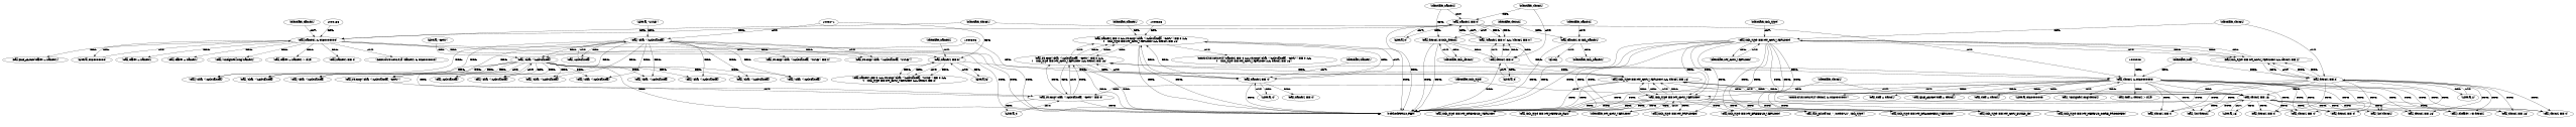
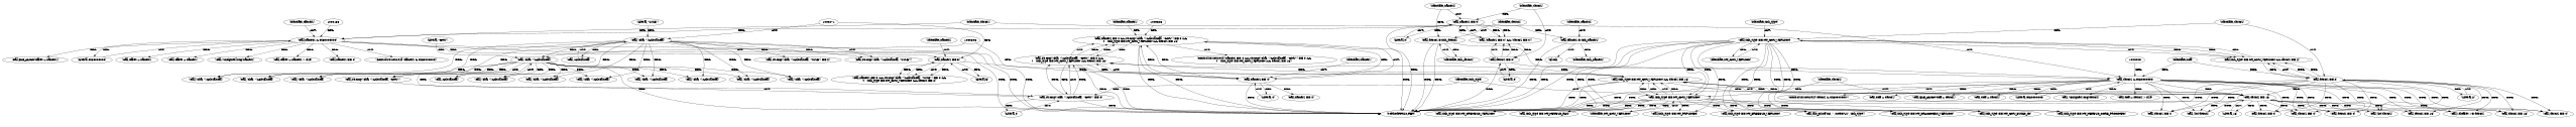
  digraph {
    n1 [label="(Call,namesz == 4 && strcmp((char *)&nbuf[noff], \"GNU\") == 0 &&\n\t    xnh_type == NT_GNU_VERSION && descsz == 16)"]
    n2 [label="(Call,namesz == 4)"]
    n3 [label="(Call,strcmp((char *)&nbuf[noff], \"GNU\") == 0 &&\n\t    xnh_type == NT_GNU_VERSION && descsz == 16)"]
    n4 [label="(MethodReturn,RET)"]
    n5 [label="(ControlStructure,if (namesz == 4 && strcmp((char *)&nbuf[noff], \"GNU\") == 0 &&\n\t    xnh_type == NT_GNU_VERSION && descsz == 16))"]
    n6 [label="(Call,namesz == 4)"]
    n7 [label="(Literal,4)"]
    n8 [label="(Call,strcmp((char *)&nbuf[noff], \"GNU\") == 0)"]
    n9 [label="(Call,xnh_type == NT_GNU_VERSION && descsz == 16)"]
    n10 [label="(Call,namesz == 5)"]
    n11 [label="(Call,namesz == 5 && strcmp((char *)&nbuf[noff], \"SuSE\") == 0 &&\n\t    xnh_type == NT_GNU_VERSION && descsz == 2)"]
    n12 [label="(Literal,5)"]
    n13 [label="(Call,namesz & 0x80000000)"]
    n14 [label="(Call,(unsigned long)namesz)"]
    n15 [label="(Call,offset + namesz > size)"]
    n16 [label="(Literal,0x80000000)"]
    n17 [label="(Call,namesz == 4)"]
    n18 [label="(ControlStructure,if (namesz & 0x80000000))"]
    n19 [label="(Call,ELF_ALIGN(offset + namesz))"]
    n20 [label="(Call,offset + namesz)"]
    n21 [label="(Call,offset + namesz)"]
    n22 [label="(Call,namesz == 0)"]
    n23 [label="(Literal,0)"]
    n24 [label="(Call,(namesz == 0) && (descsz == 0))"]
    n25 [label="(Call,descsz == 0)"]
    n26 [label="(Call,namesz = xnh_namesz)"]
    n27 [label="(Block,)"]
    n28 [label="(Identifier,xnh_namesz)"]
    n29 [label="(Literal,0)"]
    n30 [label="(Call,xnh_type == NT_GNU_VERSION)"]
    n31 [label="(Call,descsz == 16)"]
    n32 [label="(Call,(char *)&nbuf[noff])"]
    n33 [label="(Call,(char *)&nbuf[noff])"]
    n34 [label="(Call,(char *)&nbuf[noff])"]
    n35 [label="(Call,(char *)&nbuf[noff])"]
    n36 [label="(Call,strcmp((char *)&nbuf[noff], \"GNU\"))"]
    n37 [label="(Call,(char *)&nbuf[noff])"]
    n38 [label="(Call,(char *)&nbuf[noff])"]
    n39 [label="(Call,(char *)&nbuf[noff])"]
    n40 [label="(Call,(char *)&nbuf[noff])"]
    n41 [label="(Call,&nbuf[noff])"]
    n42 [label="(Call,(char *)&nbuf[noff])"]
    n43 [label="(Call,(char *)&nbuf[noff])"]
    n44 [label="(Call,(char *)&nbuf[noff])"]
    n45 [label="(Call,(char *)&nbuf[noff])"]
    n46 [label="(Call,&nbuf[noff])"]
    n47 [label="(Call,strcmp((char *)&nbuf[noff], \"SuSE\") == 0)"]
    n48 [label="(Call,strcmp((char *)&nbuf[noff], \"SuSE\"))"]
    n49 [label="(Call,file_printf(ms, \", note=%u\", xnh_type))"]
    n50 [label="(Call,xnh_type == NT_DRAGONFLY_VERSION)"]
    n51 [label="(Call,xnh_type == NT_NETBSD_CORE_PROCINFO)"]
    n52 [label="(Call,xnh_type == NT_FREEBSD_VERSION)"]
    n53 [label="(Call,xnh_type == NT_GNU_BUILD_ID)"]
    n54 [label="(Call,xnh_type == NT_NETBSD_PAX)"]
    n55 [label="(Call,xnh_type == NT_OPENBSD_VERSION)"]
    n56 [label="(Call,xnh_type == NT_PRPSINFO)"]
    n57 [label="(Identifier,NT_GNU_VERSION)"]
    n58 [label="(Call,(int)descsz)"]
    n59 [label="(Call,descsz == 4)"]
    n60 [label="(Call,descsz == 16)"]
    n61 [label="(Call,descsz == 16)"]
    n62 [label="(Call,descsz == 4)"]
    n63 [label="(Call,(int)descsz)"]
    n64 [label="(Call,descsz == 4)"]
    n65 [label="(Call,descsz == 4)"]
    n66 [label="(Call,descsz == 4)"]
    n67 [label="(Call,reloffset >= descsz)"]
    n68 [label="(Literal,16)"]
    n69 [label="(Call,xnh_type == NT_GNU_VERSION)"]
    n70 [label="(Identifier,NT_GNU_VERSION)"]
    n71 [label="(Call,xnh_type == NT_GNU_VERSION && descsz == 2)"]
    n72 [label="(Call,descsz == 2)"]
    n73 [label="(Literal,2)"]
    n74 [label="(Call,descsz & 0x80000000)"]
    n75 [label="(Call,ELF_ALIGN(doff + descsz))"]
    n76 [label="(Call,doff + descsz)"]
    n77 [label="(Call,(unsigned long)descsz)"]
    n78 [label="(Call,doff + descsz > size)"]
    n79 [label="(Literal,0x80000000)"]
    n80 [label="(ControlStructure,if (descsz & 0x80000000))"]
    n81 [label="(Call,doff + descsz)"]
    n82 [label="(Call,descsz = xnh_descsz)"]
    n83 [label="(Identifier,xnh_descsz)"]
    n84 [label="(Literal,0)"]
    n85 [label="(Identifier,namesz)"]
    n86 [label="(Identifier,noff)"]
    n87 [label="(Identifier,xnh_type)"]
    n88 [label="(Identifier,descsz)"]
    n89 [label="(Identifier,descsz)"]
    n90 [label="(Identifier,namesz)"]
    n91 [label="(Identifier,descsz)"]
    n92 [label="(Identifier,descsz)"]
    n93 [label="(Identifier,descsz)"]
    n94 [label="(Identifier,namesz)"]
    n95 [label="(Literal,\"GNU\")"]
    n96 [label="(Identifier,xnh_type)"]
    n97 [label="(Identifier,namesz)"]
    n98 [label="(Identifier,namesz)"]
    n99 [label="(Identifier,namesz)"]
    n100 [label="(Literal,\"SuSE\")"]
    1000323
    1000306
    1000271
    1000188
    1000203
    n1 -> n2 [label="CFG: "]
    n1 -> n3 [label="CFG: "]
    n1 -> n4 [label="DDG: "]
    n1 -> n4 [label="DDG: "]
    n1 -> n4 [label="DDG: "]
    n1 -> n5 [label="AST: "]
    n2 -> n1 [label="AST: "]
    n2 -> n1 [label="DDG: "]
    n2 -> n1 [label="DDG: "]
    n2 -> n4 [label="DDG: "]
    n2 -> n6 [label="DDG: "]
    n2 -> n7 [label="CFG: "]
    n3 -> n1 [label="AST: "]
    n3 -> n1 [label="DDG: "]
    n3 -> n1 [label="DDG: "]
    n3 -> n4 [label="DDG: "]
    n3 -> n4 [label="DDG: "]
    n3 -> n8 [label="CFG: "]
    n3 -> n9 [label="CFG: "]
    n7 -> n2 [label="AST: "]
    n8 -> n3 [label="AST: "]
    n8 -> n3 [label="DDG: "]
    n8 -> n3 [label="DDG: "]
    n8 -> n4 [label="DDG: "]
    n8 -> n29 [label="CFG: "]
    n9 -> n3 [label="AST: "]
    n9 -> n3 [label="DDG: "]
    n9 -> n3 [label="DDG: "]
    n9 -> n4 [label="DDG: "]
    n9 -> n4 [label="DDG: "]
    n9 -> n30 [label="CFG: "]
    n9 -> n31 [label="CFG: "]
    n10 -> n2 [label="DDG: "]
    n10 -> n11 [label="AST: "]
    n10 -> n11 [label="DDG: "]
    n10 -> n11 [label="DDG: "]
    n10 -> n12 [label="CFG: "]
    n11 -> n10 [label="CFG: "]
    n12 -> n10 [label="AST: "]
    n13 -> n4 [label="DDG: "]
    n13 -> n4 [label="DDG: "]
    n13 -> n10 [label="DDG: "]
    n13 -> n14 [label="DDG: "]
    n13 -> n15 [label="DDG: "]
    n13 -> n16 [label="CFG: "]
    n13 -> n17 [label="DDG: "]
    n13 -> n18 [label="AST: "]
    n13 -> n19 [label="DDG: "]
    n13 -> n20 [label="DDG: "]
    n13 -> n21 [label="DDG: "]
    n16 -> n13 [label="AST: "]
    n22 -> n4 [label="DDG: "]
    n22 -> n13 [label="DDG: "]
    n22 -> n23 [label="CFG: "]
    n22 -> n24 [label="AST: "]
    n22 -> n24 [label="DDG: "]
    n22 -> n24 [label="DDG: "]
    n23 -> n22 [label="AST: "]
    n24 -> n22 [label="CFG: "]
-   n24 -> n25 [label="CFG: "]
+   n24 -> n25 [label="DDG: "]
    n25 -> n4 [label="DDG: "]
    n25 -> n24 [label="AST: "]
    n25 -> n24 [label="DDG: "]
    n25 -> n24 [label="DDG: "]
    n25 -> n74 [label="DDG: "]
    n25 -> n84 [label="CFG: "]
    n26 -> n4 [label="DDG: "]
    n26 -> n27 [label="AST: "]
    n26 -> n28 [label="CFG: "]
    n29 -> n8 [label="AST: "]
    n30 -> n4 [label="DDG: "]
    n30 -> n4 [label="DDG: "]
    n30 -> n9 [label="AST: "]
    n30 -> n9 [label="DDG: "]
    n30 -> n9 [label="DDG: "]
    n30 -> n49 [label="DDG: "]
    n30 -> n50 [label="DDG: "]
    n30 -> n51 [label="DDG: "]
    n30 -> n52 [label="DDG: "]
    n30 -> n53 [label="DDG: "]
    n30 -> n54 [label="DDG: "]
    n30 -> n55 [label="DDG: "]
    n30 -> n56 [label="DDG: "]
    n30 -> n57 [label="CFG: "]
    n31 -> n4 [label="DDG: "]
    n31 -> n9 [label="AST: "]
    n31 -> n9 [label="DDG: "]
    n31 -> n9 [label="DDG: "]
    n31 -> n58 [label="DDG: "]
    n31 -> n59 [label="DDG: "]
    n31 -> n60 [label="DDG: "]
    n31 -> n61 [label="DDG: "]
    n31 -> n62 [label="DDG: "]
    n31 -> n63 [label="DDG: "]
    n31 -> n64 [label="DDG: "]
    n31 -> n65 [label="DDG: "]
    n31 -> n66 [label="DDG: "]
    n31 -> n67 [label="DDG: "]
    n31 -> n68 [label="CFG: "]
    n32 -> n4 [label="DDG: "]
    n32 -> n8 [label="DDG: "]
    n32 -> n33 [label="DDG: "]
    n32 -> n34 [label="DDG: "]
    n32 -> n35 [label="DDG: "]
    n32 -> n36 [label="AST: "]
    n32 -> n36 [label="DDG: "]
    n32 -> n37 [label="DDG: "]
    n32 -> n38 [label="DDG: "]
    n32 -> n39 [label="DDG: "]
    n32 -> n40 [label="DDG: "]
    n32 -> n41 [label="CFG: "]
    n32 -> n42 [label="DDG: "]
    n32 -> n43 [label="DDG: "]
    n32 -> n44 [label="DDG: "]
    n36 -> n8 [label="AST: "]
    n41 -> n32 [label="AST: "]
    n45 -> n4 [label="DDG: "]
    n45 -> n32 [label="DDG: "]
    n45 -> n33 [label="DDG: "]
    n45 -> n34 [label="DDG: "]
    n45 -> n35 [label="DDG: "]
    n45 -> n37 [label="DDG: "]
    n45 -> n38 [label="DDG: "]
    n45 -> n39 [label="DDG: "]
    n45 -> n40 [label="DDG: "]
    n45 -> n42 [label="DDG: "]
    n45 -> n43 [label="DDG: "]
    n45 -> n44 [label="DDG: "]
    n45 -> n46 [label="CFG: "]
    n45 -> n47 [label="DDG: "]
    n45 -> n48 [label="AST: "]
    n45 -> n48 [label="DDG: "]
    n46 -> n45 [label="AST: "]
    n57 -> n30 [label="AST: "]
    n68 -> n31 [label="AST: "]
    n69 -> n4 [label="DDG: "]
    n69 -> n4 [label="DDG: "]
    n69 -> n30 [label="DDG: "]
    n69 -> n30 [label="DDG: "]
    n69 -> n49 [label="DDG: "]
    n69 -> n50 [label="DDG: "]
    n69 -> n51 [label="DDG: "]
    n69 -> n52 [label="DDG: "]
    n69 -> n53 [label="DDG: "]
    n69 -> n54 [label="DDG: "]
    n69 -> n55 [label="DDG: "]
    n69 -> n56 [label="DDG: "]
    n69 -> n70 [label="CFG: "]
    n69 -> n71 [label="AST: "]
    n69 -> n71 [label="DDG: "]
    n69 -> n71 [label="DDG: "]
    n70 -> n69 [label="AST: "]
    n71 -> n69 [label="CFG: "]
    n71 -> n72 [label="CFG: "]
    n72 -> n4 [label="DDG: "]
    n72 -> n31 [label="DDG: "]
    n72 -> n58 [label="DDG: "]
    n72 -> n59 [label="DDG: "]
    n72 -> n60 [label="DDG: "]
    n72 -> n61 [label="DDG: "]
    n72 -> n62 [label="DDG: "]
    n72 -> n63 [label="DDG: "]
    n72 -> n64 [label="DDG: "]
    n72 -> n65 [label="DDG: "]
    n72 -> n66 [label="DDG: "]
    n72 -> n67 [label="DDG: "]
    n72 -> n71 [label="AST: "]
    n72 -> n71 [label="DDG: "]
    n72 -> n71 [label="DDG: "]
    n72 -> n73 [label="CFG: "]
    n73 -> n72 [label="AST: "]
    n74 -> n4 [label="DDG: "]
    n74 -> n4 [label="DDG: "]
    n74 -> n31 [label="DDG: "]
    n74 -> n58 [label="DDG: "]
    n74 -> n59 [label="DDG: "]
    n74 -> n60 [label="DDG: "]
    n74 -> n61 [label="DDG: "]
    n74 -> n62 [label="DDG: "]
    n74 -> n63 [label="DDG: "]
    n74 -> n64 [label="DDG: "]
    n74 -> n65 [label="DDG: "]
    n74 -> n66 [label="DDG: "]
    n74 -> n67 [label="DDG: "]
    n74 -> n75 [label="DDG: "]
    n74 -> n76 [label="DDG: "]
    n74 -> n77 [label="DDG: "]
    n74 -> n78 [label="DDG: "]
    n74 -> n79 [label="CFG: "]
    n74 -> n80 [label="AST: "]
    n74 -> n81 [label="DDG: "]
    n79 -> n74 [label="AST: "]
    n82 -> n4 [label="DDG: "]
    n82 -> n4 [label="DDG: "]
-   n82 -> n25 [label="DDG: "]
    n82 -> n74 [label="DDG: "]
    n82 -> n83 [label="CFG: "]
    n83 -> n82 [label="AST: "]
    n84 -> n25 [label="AST: "]
    n85 -> n26 [label="AST: "]
    n86 -> n72 [label="DDG: "]
    n86 -> n74 [label="CFG: "]
    n87 -> n69 [label="AST: "]
    n88 -> n13 [label="CFG: "]
    n88 -> n74 [label="AST: "]
    n89 -> n22 [label="CFG: "]
    n89 -> n25 [label="AST: "]
    n90 -> n2 [label="AST: "]
    n91 -> n69 [label="CFG: "]
    n91 -> n72 [label="AST: "]
    n92 -> n30 [label="CFG: "]
    n92 -> n31 [label="AST: "]
    n93 -> n26 [label="CFG: "]
    n93 -> n82 [label="AST: "]
    n94 -> n13 [label="AST: "]
    n95 -> n32 [label="CFG: "]
    n96 -> n8 [label="CFG: "]
    n96 -> n30 [label="AST: "]
    n97 -> n22 [label="AST: "]
    n97 -> n82 [label="CFG: "]
    n98 -> n1 [label="CFG: "]
    n99 -> n10 [label="AST: "]
    n100 -> n45 [label="CFG: "]
    1000323 -> n1 [label="CFG: "]
    1000306 -> n2 [label="CFG: "]
    1000306 -> n32 [label="AST: "]
    1000271 -> n10 [label="CFG: "]
    1000271 -> n45 [label="AST: "]
    1000188 -> n13 [label="CFG: "]
    1000203 -> n74 [label="CFG: "]
  }
